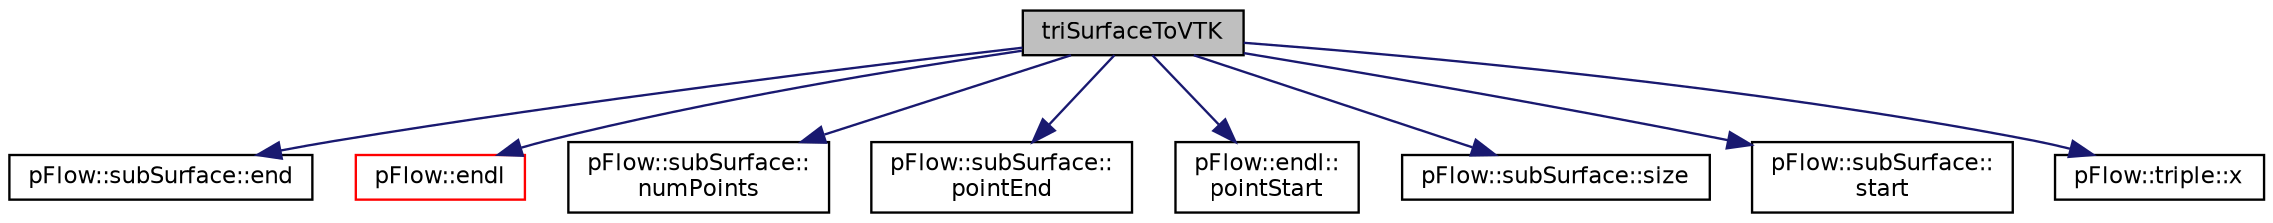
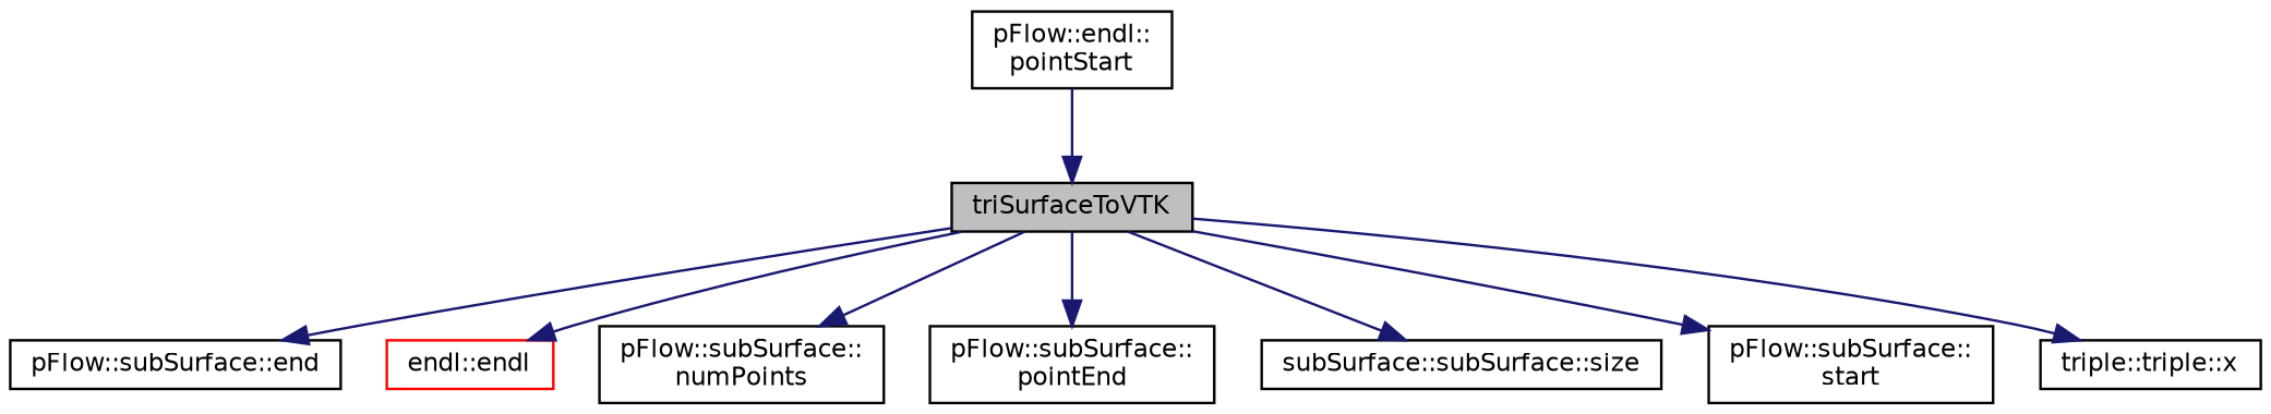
  digraph {
    rankdir=TB
    node [color=black fillcolor=white fontname=Helvetica fontsize=10 shape=record style=filled]
    edge [color=midnightblue fontname=Helvetica fontsize=10 labelfontname=Helvetica labelfontsize=10 style=solid]
    n1 [fillcolor=grey75 fontcolor=black height=0.2 label=triSurfaceToVTK width=0.4]
    n2 [height=0.2 label="pFlow::subSurface::end" width=0.4]
-   n3 [color=red height=0.2 label="pFlow::endl" width=0.4]
+   n3 [color=red height=0.2 label="endl::endl" width=0.4]
    n4 [height=0.2 label="pFlow::subSurface::\lnumPoints" width=0.4]
    n5 [height=0.2 label="pFlow::subSurface::\lpointEnd" width=0.4]
    n6 [height=0.2 label="pFlow::endl::\lpointStart" width=0.4]
-   n7 [height=0.2 label="pFlow::subSurface::size" width=0.4]
+   n7 [height=0.2 label="subSurface::subSurface::size" width=0.4]
    n8 [height=0.2 label="pFlow::subSurface::\lstart" width=0.4]
-   n9 [height=0.2 label="pFlow::triple::x" width=0.4]
+   n9 [height=0.2 label="triple::triple::x" width=0.4]
    n1 -> n2
    n1 -> n3
    n1 -> n4
    n1 -> n5
-   n1 -> n6
+   n6 -> n1
    n1 -> n7
    n1 -> n8
    n1 -> n9
  }
